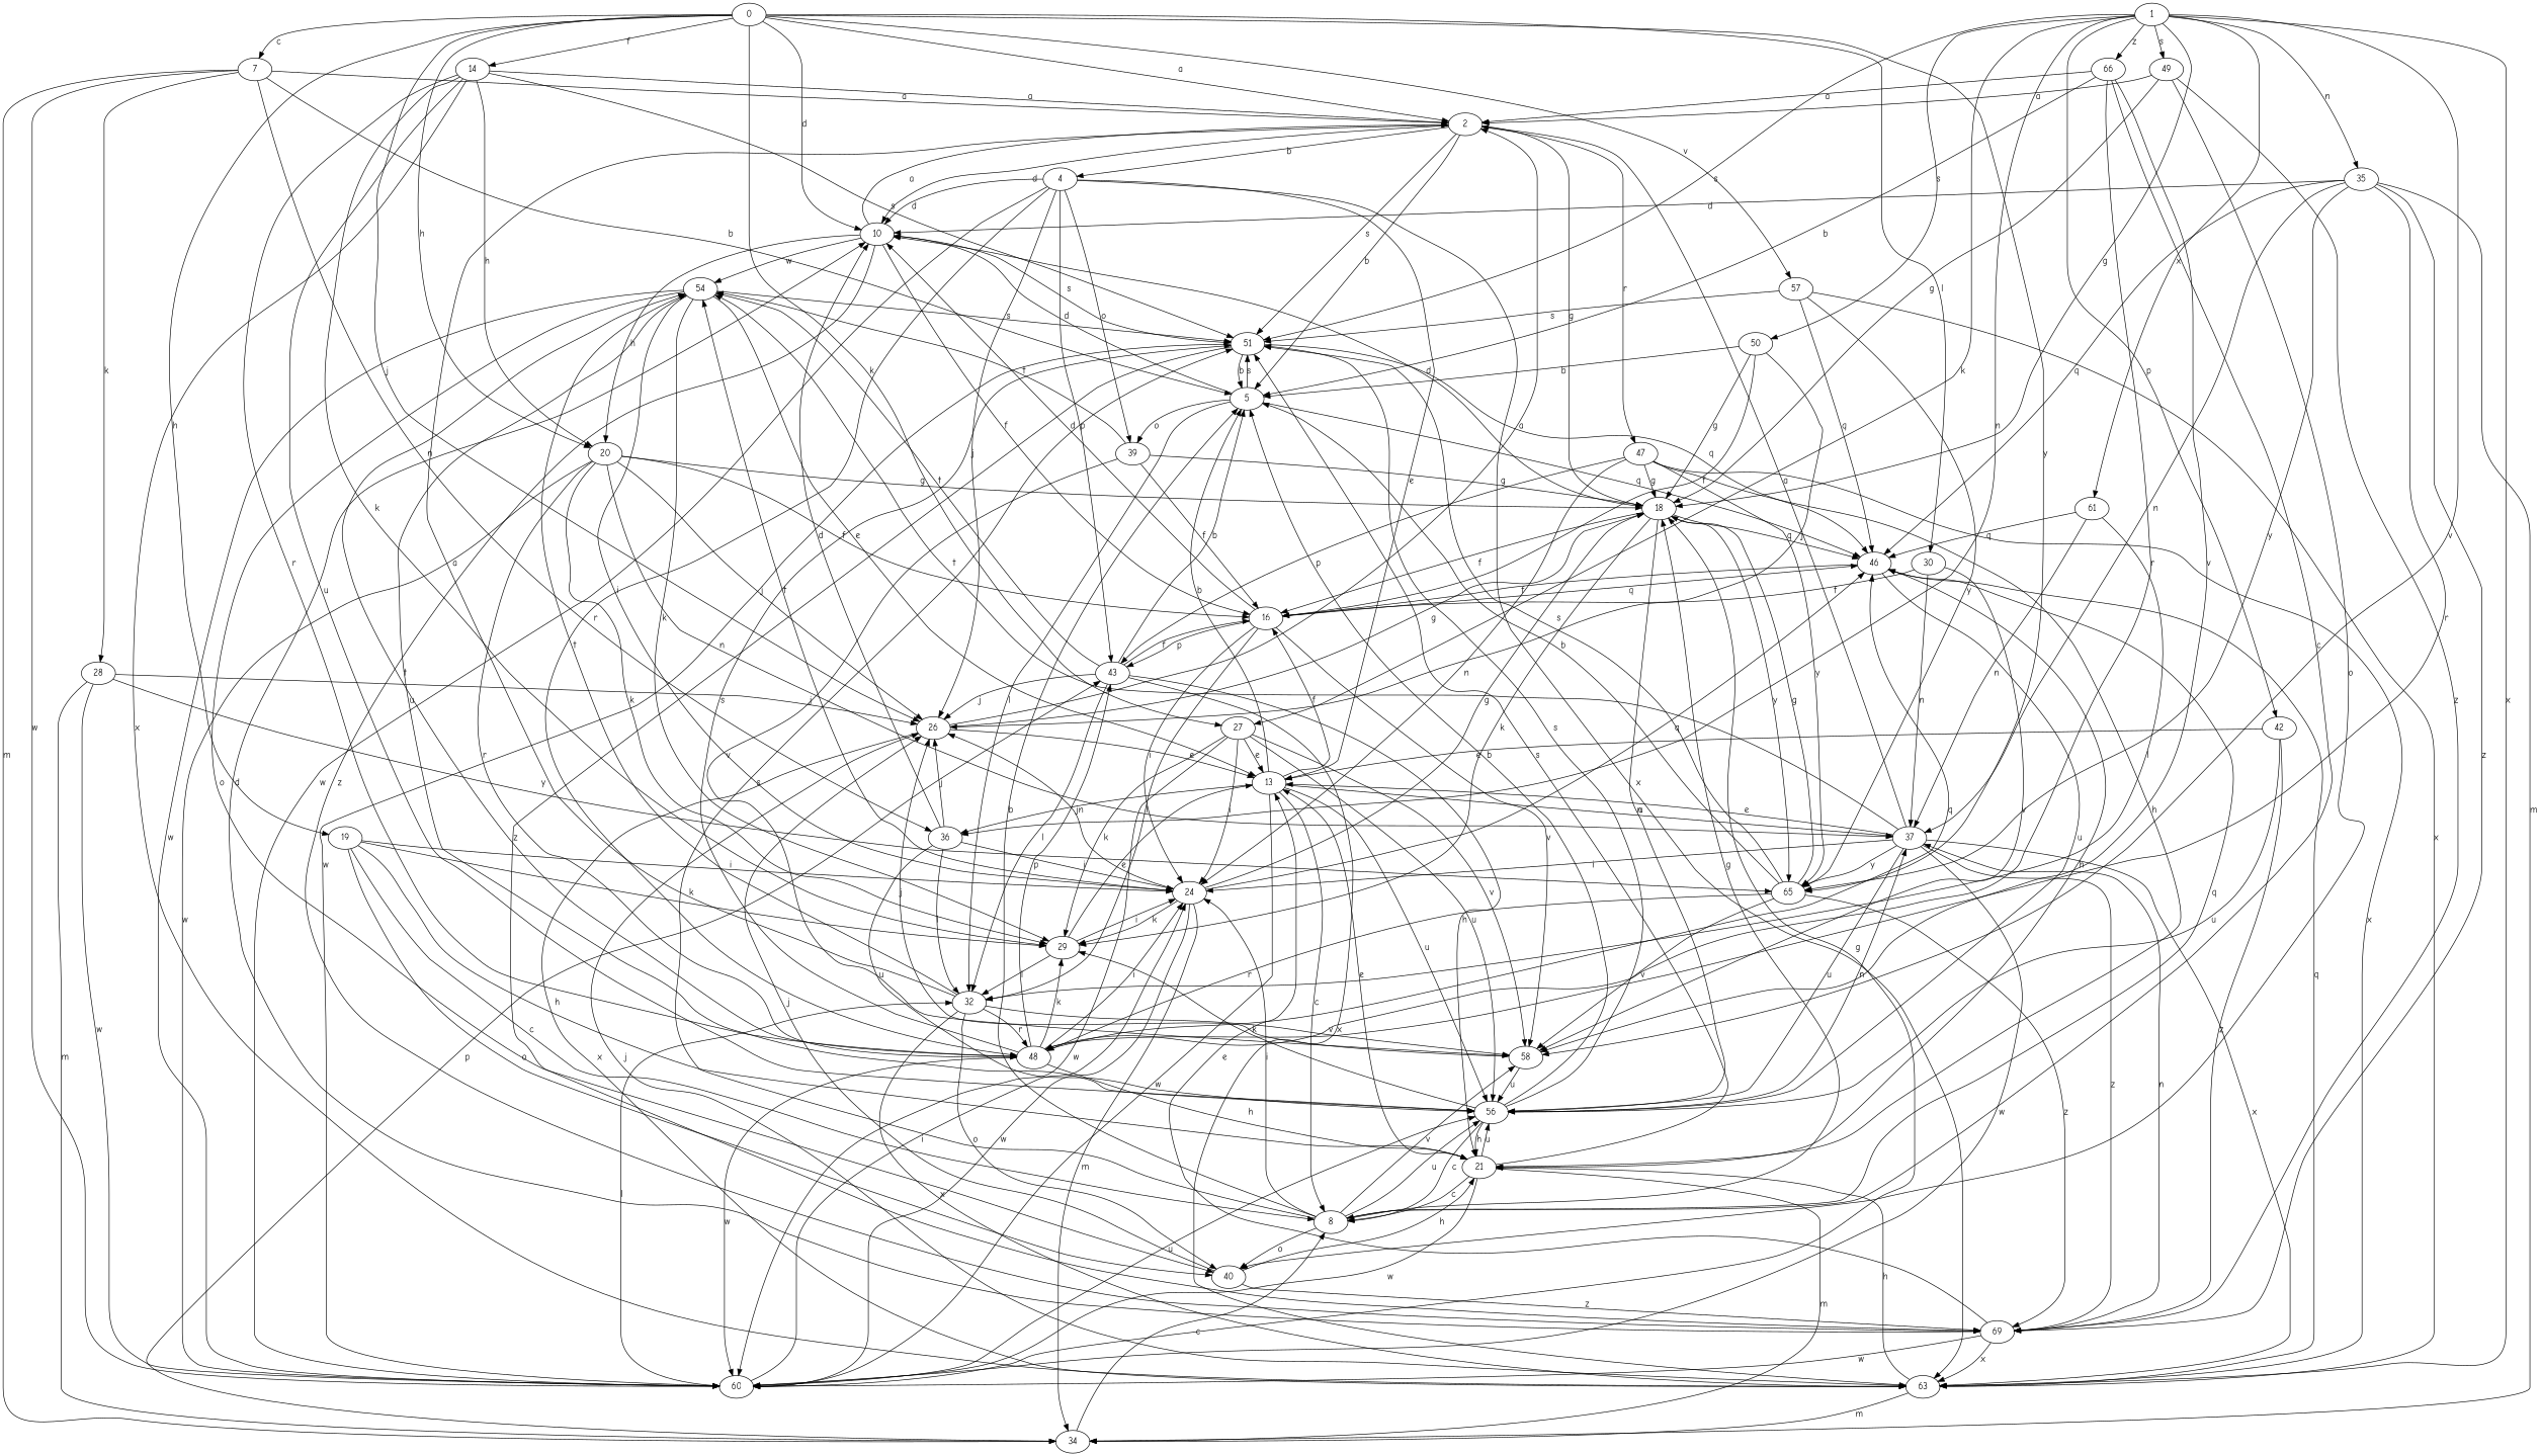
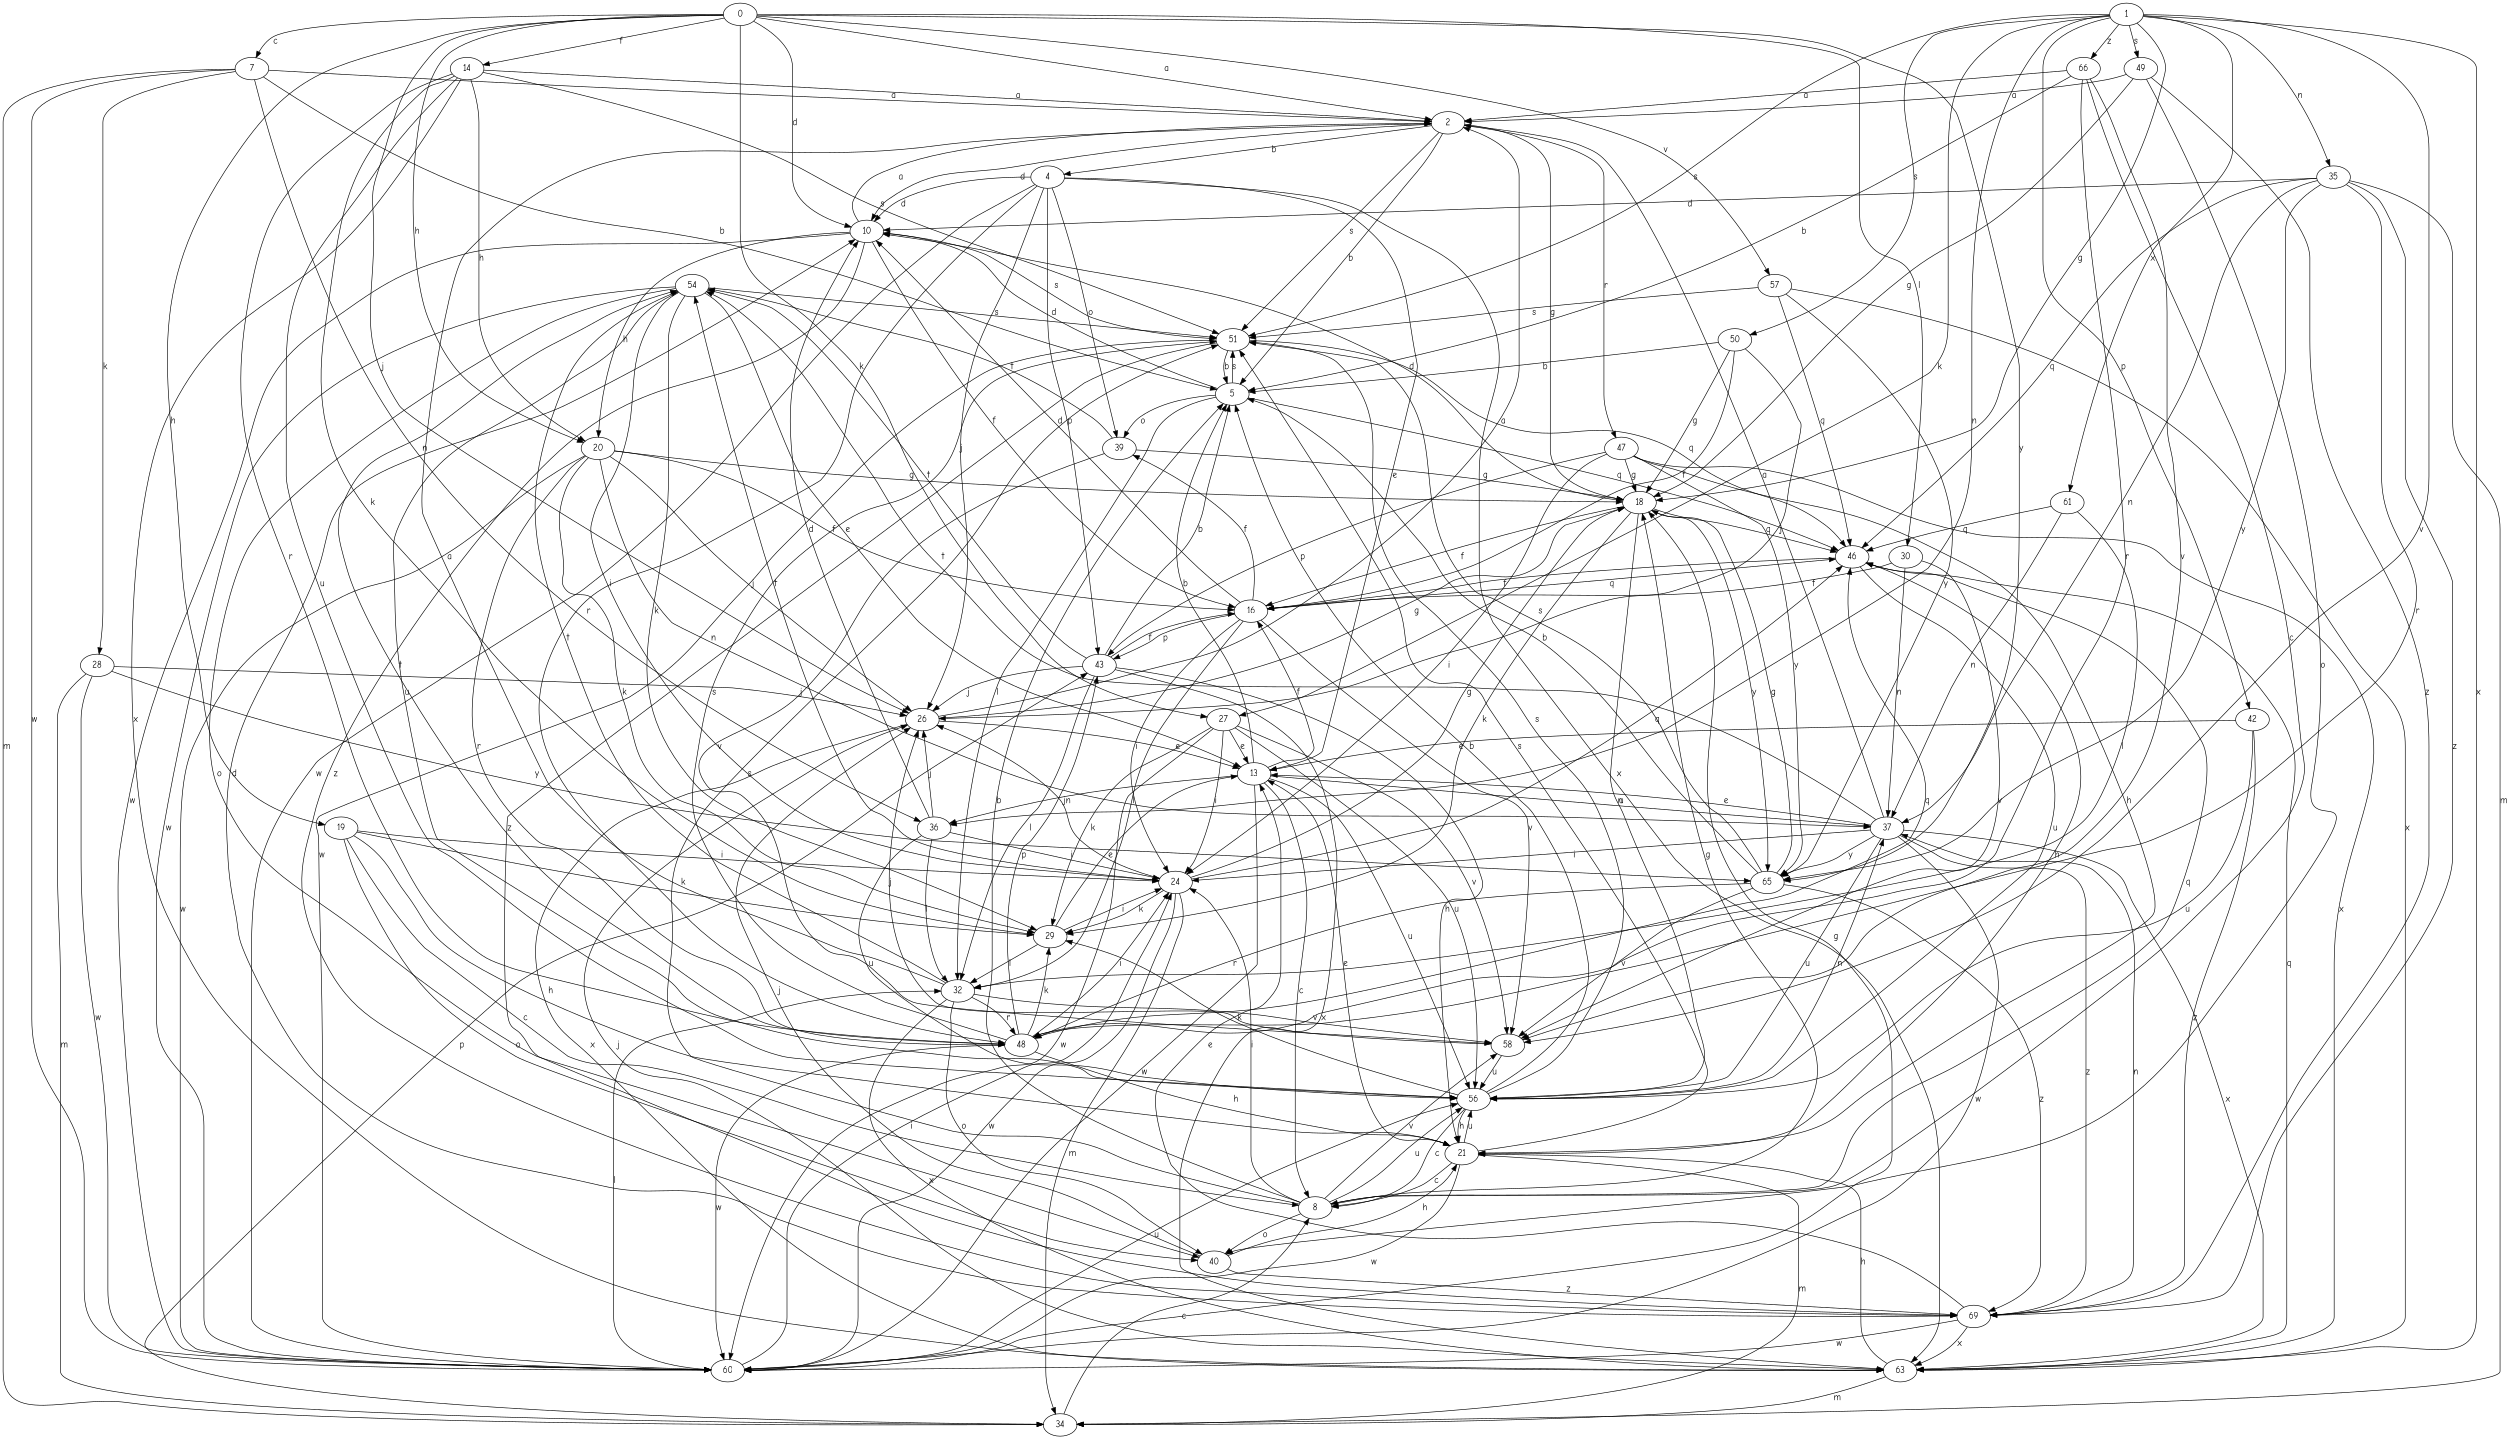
  strict digraph {
    fontname="Comic Neue"
    node [fontname="Comic Neue"]
    edge [fontname="Comic Neue"]
    0
    2
    7
    10
    14
    19
    20
    26
    27
    30
    57
    65
    18
    51
    4
    5
    47
    36
    60
    28
    34
    16
    69
    63
    48
    56
    29
    8
    24
    40
    21
    37
    13
    58
    46
    1
    35
    42
    49
    50
    61
    66
    32
    39
    43
    54
    0 -> 2 [label=a]
    0 -> 7 [label=c]
    0 -> 10 [label=d]
    0 -> 14 [label=f]
    0 -> 19 [label=h]
    0 -> 20 [label=h]
    0 -> 26 [label=j]
    0 -> 27 [label=k]
    0 -> 30 [label=l]
    0 -> 57 [label=v]
    0 -> 65 [label=y]
    2 -> 10 [label=d]
    2 -> 18 [label=g]
    2 -> 51 [label=s]
    2 -> 4 [label=b]
    2 -> 5 [label=b]
    2 -> 47 [label=r]
    7 -> 2 [label=a]
    7 -> 5 [label=b]
    7 -> 36 [label=n]
    7 -> 60 [label=w]
    7 -> 28 [label=k]
    7 -> 34 [label=m]
    10 -> 2 [label=a]
    10 -> 20 [label=h]
    10 -> 51 [label=s]
-   10 -> 54 [label=w]
+   10 -> 60 [label=w]
    10 -> 16 [label=f]
    10 -> 69 [label=z]
    14 -> 2 [label=a]
    14 -> 20 [label=h]
    14 -> 51 [label=s]
    14 -> 63 [label=x]
    14 -> 48 [label=r]
    14 -> 56 [label=u]
    14 -> 29 [label=k]
    19 -> 29 [label=k]
    19 -> 8 [label=c]
    19 -> 24 [label=i]
    19 -> 40 [label=o]
    19 -> 21 [label=h]
    20 -> 26 [label=j]
    20 -> 18 [label=g]
    20 -> 60 [label=w]
    20 -> 16 [label=f]
    20 -> 48 [label=r]
    20 -> 29 [label=k]
    20 -> 37 [label=n]
    26 -> 2 [label=a]
    26 -> 18 [label=g]
    26 -> 63 [label=x]
    26 -> 13 [label=e]
    27 -> 60 [label=w]
    27 -> 56 [label=u]
    27 -> 29 [label=k]
    27 -> 24 [label=i]
    27 -> 13 [label=e]
    27 -> 58 [label=v]
    30 -> 16 [label=f]
    30 -> 37 [label=n]
    30 -> 58 [label=v]
    57 -> 65 [label=y]
    57 -> 51 [label=s]
    57 -> 63 [label=x]
    57 -> 46 [label=q]
    65 -> 18 [label=g]
    65 -> 51 [label=s]
    65 -> 5 [label=b]
    65 -> 69 [label=z]
    65 -> 48 [label=r]
    65 -> 58 [label=v]
    18 -> 10 [label=d]
    18 -> 65 [label=y]
    18 -> 16 [label=f]
    18 -> 56 [label=u]
    18 -> 29 [label=k]
    18 -> 46 [label=q]
    51 -> 5 [label=b]
    51 -> 60 [label=w]
    51 -> 69 [label=z]
    51 -> 46 [label=q]
    4 -> 10 [label=d]
    4 -> 26 [label=j]
    4 -> 60 [label=w]
    4 -> 63 [label=x]
    4 -> 48 [label=r]
    4 -> 13 [label=e]
    4 -> 39 [label=o]
    4 -> 43 [label=p]
    5 -> 10 [label=d]
    5 -> 51 [label=s]
    5 -> 46 [label=q]
    5 -> 32 [label=l]
    5 -> 39 [label=o]
    47 -> 65 [label=y]
    47 -> 18 [label=g]
    47 -> 63 [label=x]
-   47 -> 24 [label=n]
+   47 -> 24 [label=i]
    47 -> 21 [label=h]
    47 -> 43 [label=p]
    36 -> 10 [label=d]
    36 -> 26 [label=j]
    36 -> 56 [label=u]
    36 -> 24 [label=i]
    36 -> 32 [label=l]
    60 -> 18 [label=g]
    60 -> 56 [label=u]
    60 -> 24 [label=i]
    60 -> 32 [label=l]
    28 -> 26 [label=j]
    28 -> 65 [label=y]
    28 -> 60 [label=w]
    28 -> 34 [label=m]
    34 -> 8 [label=c]
    34 -> 43 [label=p]
    16 -> 10 [label=d]
    16 -> 24 [label=i]
    16 -> 58 [label=v]
    16 -> 46 [label=q]
    16 -> 32 [label=l]
    16 -> 43 [label=p]
    69 -> 10 [label=d]
    69 -> 60 [label=w]
    69 -> 63 [label=x]
    69 -> 37 [label=n]
    69 -> 13 [label=e]
    63 -> 26 [label=j]
    63 -> 34 [label=m]
    63 -> 21 [label=h]
    63 -> 46 [label=q]
    48 -> 51 [label=s]
    48 -> 60 [label=w]
    48 -> 29 [label=k]
    48 -> 24 [label=i]
    48 -> 21 [label=h]
    48 -> 46 [label=q]
    48 -> 43 [label=p]
    48 -> 54 [label=t]
    56 -> 51 [label=s]
    56 -> 5 [label=b]
    56 -> 29 [label=k]
    56 -> 8 [label=c]
    56 -> 21 [label=h]
    56 -> 37 [label=n]
    29 -> 24 [label=i]
    29 -> 13 [label=e]
    29 -> 32 [label=l]
    8 -> 18 [label=g]
    8 -> 51 [label=s]
    8 -> 5 [label=b]
    8 -> 56 [label=u]
    8 -> 24 [label=i]
    8 -> 40 [label=o]
    8 -> 58 [label=v]
    8 -> 46 [label=q]
    24 -> 26 [label=j]
    24 -> 18 [label=g]
    24 -> 60 [label=w]
    24 -> 34 [label=m]
    24 -> 29 [label=k]
    24 -> 46 [label=q]
    24 -> 54 [label=t]
    40 -> 26 [label=j]
    40 -> 69 [label=z]
    40 -> 21 [label=h]
    21 -> 51 [label=s]
    21 -> 60 [label=w]
    21 -> 34 [label=m]
    21 -> 56 [label=u]
    21 -> 8 [label=c]
    21 -> 13 [label=e]
    37 -> 2 [label=a]
    37 -> 65 [label=y]
    37 -> 60 [label=w]
    37 -> 69 [label=z]
    37 -> 63 [label=x]
    37 -> 56 [label=u]
    37 -> 24 [label=i]
    37 -> 13 [label=e]
    37 -> 54 [label=t]
    13 -> 5 [label=b]
    13 -> 36 [label=n]
    13 -> 60 [label=w]
    13 -> 16 [label=f]
    13 -> 56 [label=u]
    13 -> 8 [label=c]
    13 -> 37 [label=n]
    58 -> 26 [label=j]
    58 -> 56 [label=u]
    46 -> 16 [label=f]
    46 -> 56 [label=u]
    46 -> 21 [label=h]
    1 -> 27 [label=k]
    1 -> 18 [label=g]
    1 -> 51 [label=s]
    1 -> 36 [label=n]
    1 -> 63 [label=x]
    1 -> 58 [label=v]
    1 -> 35 [label=n]
    1 -> 42 [label=p]
    1 -> 49 [label=s]
    1 -> 50 [label=s]
    1 -> 61 [label=x]
    1 -> 66 [label=z]
    35 -> 10 [label=d]
    35 -> 65 [label=y]
    35 -> 34 [label=m]
    35 -> 69 [label=z]
    35 -> 48 [label=r]
    35 -> 37 [label=n]
    35 -> 46 [label=q]
    42 -> 69 [label=z]
    42 -> 56 [label=u]
    42 -> 13 [label=e]
    49 -> 2 [label=a]
    49 -> 18 [label=g]
    49 -> 69 [label=z]
    49 -> 40 [label=o]
    50 -> 26 [label=j]
    50 -> 18 [label=g]
    50 -> 5 [label=b]
    50 -> 16 [label=f]
    61 -> 37 [label=n]
    61 -> 46 [label=q]
    61 -> 32 [label=l]
    66 -> 2 [label=a]
    66 -> 5 [label=b]
    66 -> 48 [label=r]
    66 -> 8 [label=c]
    66 -> 58 [label=v]
    32 -> 2 [label=a]
    32 -> 63 [label=x]
    32 -> 48 [label=r]
    32 -> 40 [label=o]
    32 -> 58 [label=v]
    32 -> 54 [label=t]
    39 -> 18 [label=g]
-   39 -> 16 [label=f]
+   16 -> 39 [label=f]
    39 -> 58 [label=v]
    39 -> 54 [label=t]
    43 -> 26 [label=j]
    43 -> 5 [label=b]
    43 -> 16 [label=f]
    43 -> 63 [label=x]
    43 -> 21 [label=h]
    43 -> 32 [label=l]
    43 -> 54 [label=t]
    54 -> 51 [label=s]
    54 -> 60 [label=w]
    54 -> 56 [label=u]
    54 -> 29 [label=k]
    54 -> 24 [label=i]
    54 -> 40 [label=o]
    54 -> 13 [label=e]
  }
